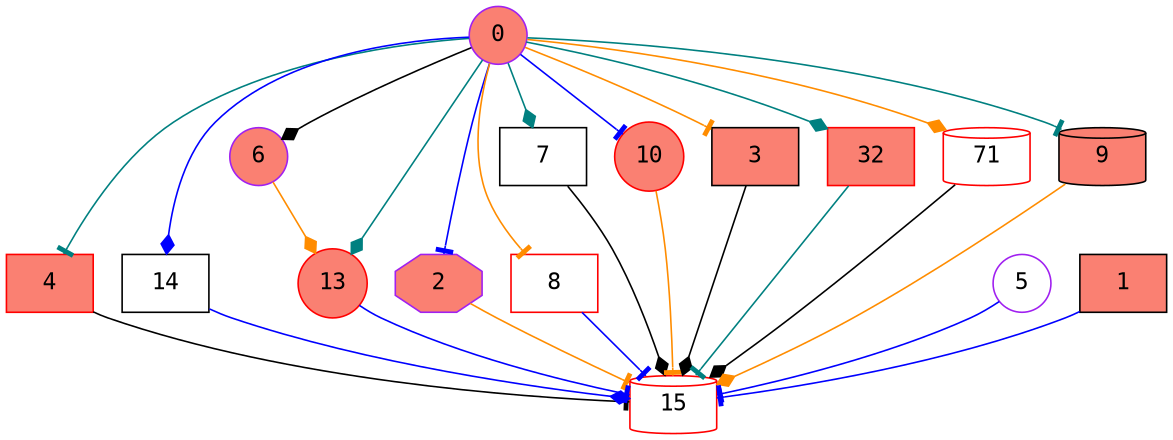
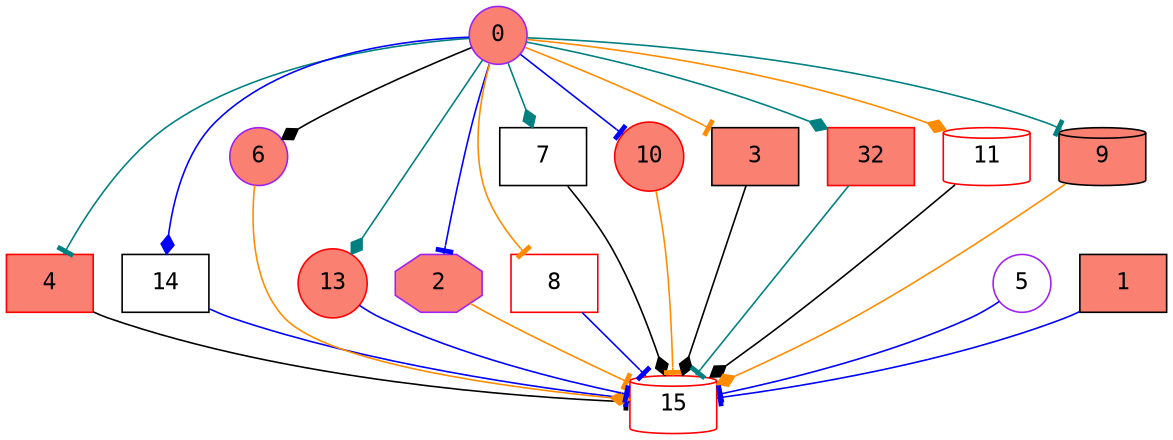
  digraph {
    "Duplicate states"=0
    GraphType=F_J
    "Max states in OPEN"=0
    Modes="120000ms; topo-ordered tasks, ; Pruning: task equivalence, fixed order ready list, ; F-value: ; Optimisation: best schedule length (SL) optimisation on equal, "
    NumberOfTasks=16
    "Pruned using list schedule length"=56885
    "States removed from OPEN"=0
    TargetSystem="Homogeneous-4"
    "Time to schedule (ms)"=552
    "Total idle time"=290
    "Total schedule length"=540
    "Total sequential time"=1670
    "Total states created"=131665
    fontname="DejaVu Sans Mono"
    node ["Finish time"=336 Processor=0 "Start time"=95 Weight=93 color=red fillcolor=salmon fontname="DejaVu Sans Mono" shape=box style=filled]
    edge [Weight=6 arrowhead=tee color=blue fontname="DejaVu Sans Mono"]
    0 ["Finish time"=93 "Start time"=0 color=purple shape=circle]
    4 ["Finish time"=286 Processor=1 "Start time"=100 Weight=186]
    14 ["Finish time"=482 "Start time"=315 Weight=167 color=black fillcolor=white]
    6 ["Finish time"=243 Processor=2 Weight=148 color=purple shape=circle]
    2 ["Finish time"=484 Processor=3 "Start time"=336 Weight=148 color=purple shape=octagon]
    8 ["Finish time"=206 Processor=3 Weight=111 fillcolor=white]
    7 [Processor=2 "Start time"=243 color=black fillcolor=white]
    13 ["Finish time"=472 Processor=1 "Start time"=379 shape=circle]
    10 ["Finish time"=379 Processor=1 "Start time"=286 shape=circle]
    3 ["Finish time"=167 "Start time"=93 Weight=74 color=black]
    n11 ["Finish time"=241 "Start time"=167 Weight=74 label=32]
-   11 ["Finish time"=278 "Start time"=241 Weight=37 fillcolor=white shape=cylinder label=71]
+   11 ["Finish time"=278 "Start time"=241 Weight=37 fillcolor=white shape=cylinder]
    9 ["Finish time"=315 "Start time"=278 Weight=37 color=black shape=cylinder]
    15 ["Finish time"=540 Processor=3 "Start time"=484 Weight=56 fillcolor=white shape=cylinder]
    5 [Processor=3 "Start time"=206 Weight=130 color=purple fillcolor=white shape=circle]
    1 ["Finish time"=466 Processor=2 "Start time"=336 Weight=130 color=black]
    0 -> 4 [Weight=7 color=teal]
    0 -> 14 [Weight=10 arrowhead=diamond]
    0 -> 6 [Weight=2 arrowhead=diamond color=black]
    0 -> 2
    0 -> 8 [Weight=2 color=darkorange]
    0 -> 7 [Weight=10 arrowhead=diamond color=teal]
    0 -> 13 [Weight=3 arrowhead=diamond color=teal]
    0 -> 10
    0 -> 3 [Weight=5 color=darkorange]
    0 -> n11 [arrowhead=diamond color=teal]
    0 -> 11 [arrowhead=diamond color=darkorange]
    0 -> 9 [Weight=8 color=teal]
    4 -> 15 [Weight=7 color=black]
-   14 -> 15 [Weight=2 arrowhead=diamond]
-   6 -> 13 [Weight=10 arrowhead=diamond color=darkorange]
+   14 -> 15 [Weight=2]
+   6 -> 15 [Weight=10 arrowhead=diamond color=darkorange]
    2 -> 15 [color=darkorange]
    8 -> 15 [Weight=8]
    7 -> 15 [Weight=9 arrowhead=diamond color=black]
    13 -> 15 [Weight=9]
    10 -> 15 [Weight=2 color=darkorange]
    3 -> 15 [Weight=8 arrowhead=diamond color=black]
    n11 -> 15 [Weight=5 color=teal]
    11 -> 15 [Weight=4 arrowhead=diamond color=black]
    9 -> 15 [Weight=3 arrowhead=diamond color=darkorange]
    5 -> 15 [Weight=7]
    1 -> 15 [Weight=4]
  }
